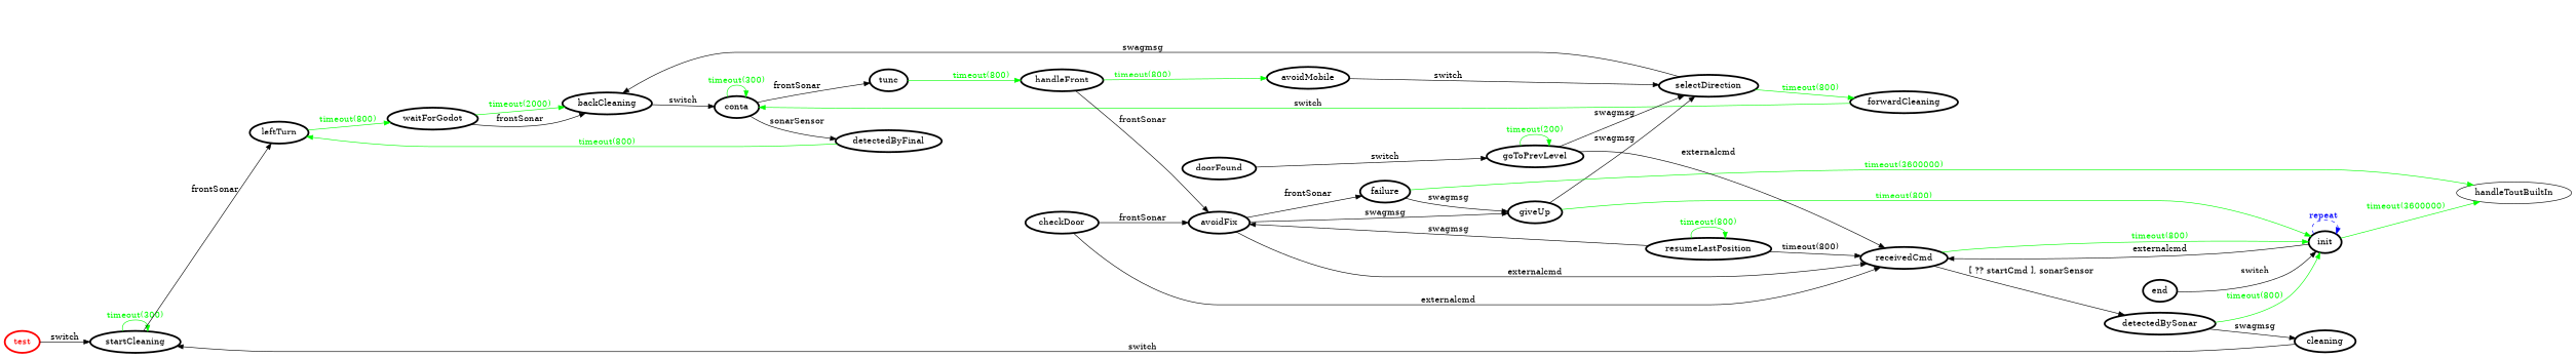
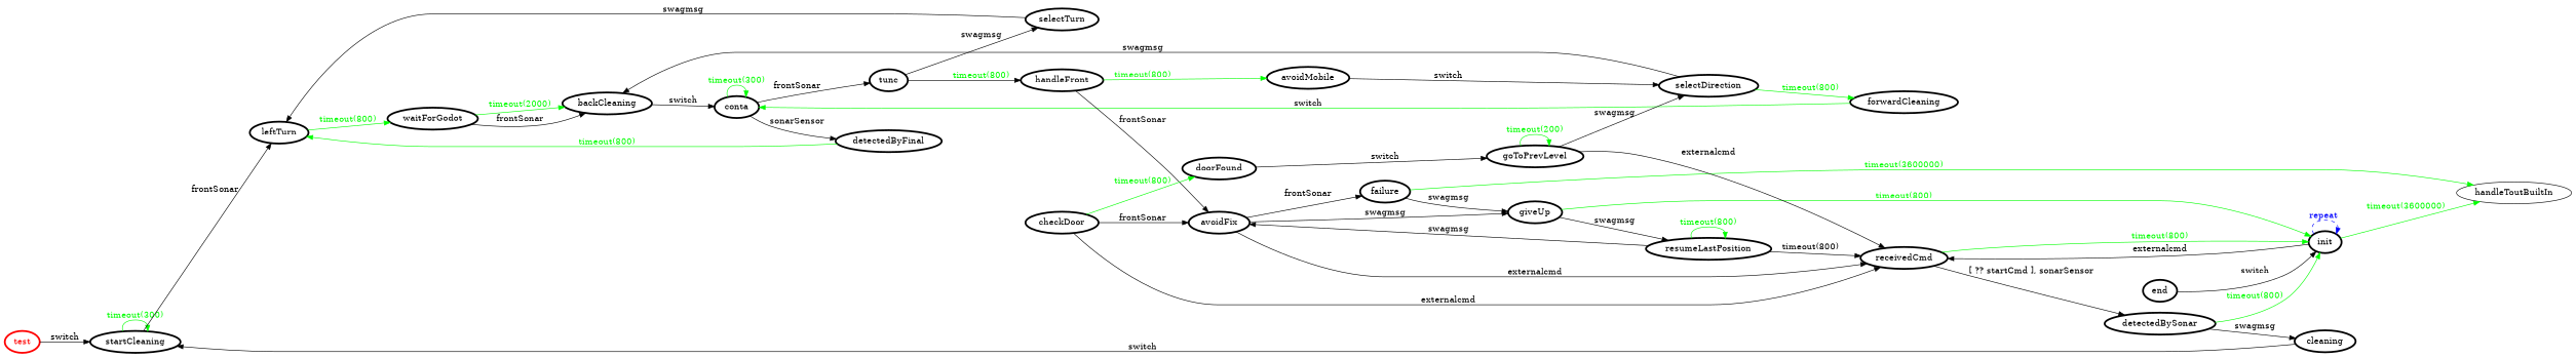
  digraph {
    rankdir=LR
    node [color=black fontcolor=black penwidth=3]
    edge [color=black fontcolor=black]
    test [color=red fontcolor=red]
    startCleaning
    leftTurn
    forwardCleaning
    conta
    tunc
    handleFront
+   selectTurn
    avoidMobile
    avoidFix
    waitForGodot
    backCleaning
    selectDirection
    receivedCmd
    giveUp
    failure
    init
    detectedBySonar
    detectedByFinal
    end
    resumeLastPosition
    handleToutBuiltIn [color="" fontcolor="" penwidth=""]
    goToPrevLevel
    cleaning
    checkDoor
    doorFound
    test -> startCleaning [label=switch]
    startCleaning -> startCleaning [color=green fontcolor=green label="timeout(300)"]
    startCleaning -> leftTurn [label=frontSonar]
    leftTurn -> waitForGodot [color=green fontcolor=green label="timeout(800)"]
    forwardCleaning -> conta [color=green label=switch]
    conta -> conta [color=green fontcolor=green label="timeout(300)"]
    conta -> tunc [label=frontSonar]
    conta -> detectedByFinal [label=sonarSensor]
-   tunc -> handleFront [color=green fontcolor=green label="timeout(800)"]
+   tunc -> handleFront [fontcolor=green label="timeout(800)"]
+   tunc -> selectTurn [label=swagmsg]
    handleFront -> avoidMobile [color=green fontcolor=green label="timeout(800)"]
    handleFront -> avoidFix [label=frontSonar]
+   selectTurn -> leftTurn [label=swagmsg]
    avoidMobile -> selectDirection [label=switch]
    avoidFix -> receivedCmd [label=externalcmd]
    avoidFix -> giveUp [label=swagmsg]
    avoidFix -> failure [label=frontSonar]
    waitForGodot -> backCleaning [label=frontSonar]
    waitForGodot -> backCleaning [color=green fontcolor=green label="timeout(2000)"]
    backCleaning -> conta [label=switch]
    selectDirection -> forwardCleaning [color=green fontcolor=green label="timeout(800)"]
    selectDirection -> backCleaning [label=swagmsg]
    receivedCmd -> init [color=green fontcolor=green label="timeout(800)"]
    receivedCmd -> detectedBySonar [label="[ ?? startCmd ], sonarSensor"]
    giveUp -> init [color=green fontcolor=green label="timeout(800)"]
-   giveUp -> selectDirection [label=swagmsg]
+   giveUp -> resumeLastPosition [label=swagmsg]
    failure -> giveUp [label=swagmsg]
    failure -> handleToutBuiltIn [color=green fontcolor=green label="timeout(3600000)"]
    init -> receivedCmd [label=externalcmd]
    init -> init [color=blue fontcolor=blue label="repeat " style=dashed]
    init -> handleToutBuiltIn [color=green fontcolor=green label="timeout(3600000)"]
    detectedBySonar -> init [color=green fontcolor=green label="timeout(800)"]
    detectedBySonar -> cleaning [label=swagmsg]
    detectedByFinal -> leftTurn [color=green fontcolor=green label="timeout(800)"]
    end -> init [label=switch]
    resumeLastPosition -> avoidFix [label=swagmsg]
    resumeLastPosition -> receivedCmd [label="timeout(800)"]
    resumeLastPosition -> resumeLastPosition [color=green fontcolor=green label="timeout(800)"]
    goToPrevLevel -> selectDirection [label=swagmsg]
    goToPrevLevel -> receivedCmd [label=externalcmd]
    goToPrevLevel -> goToPrevLevel [color=green fontcolor=green label="timeout(200)"]
    cleaning -> startCleaning [label=switch]
    checkDoor -> avoidFix [label=frontSonar]
    checkDoor -> receivedCmd [label=externalcmd]
+   checkDoor -> doorFound [color=green fontcolor=green label="timeout(800)"]
    doorFound -> goToPrevLevel [label=switch]
  }
